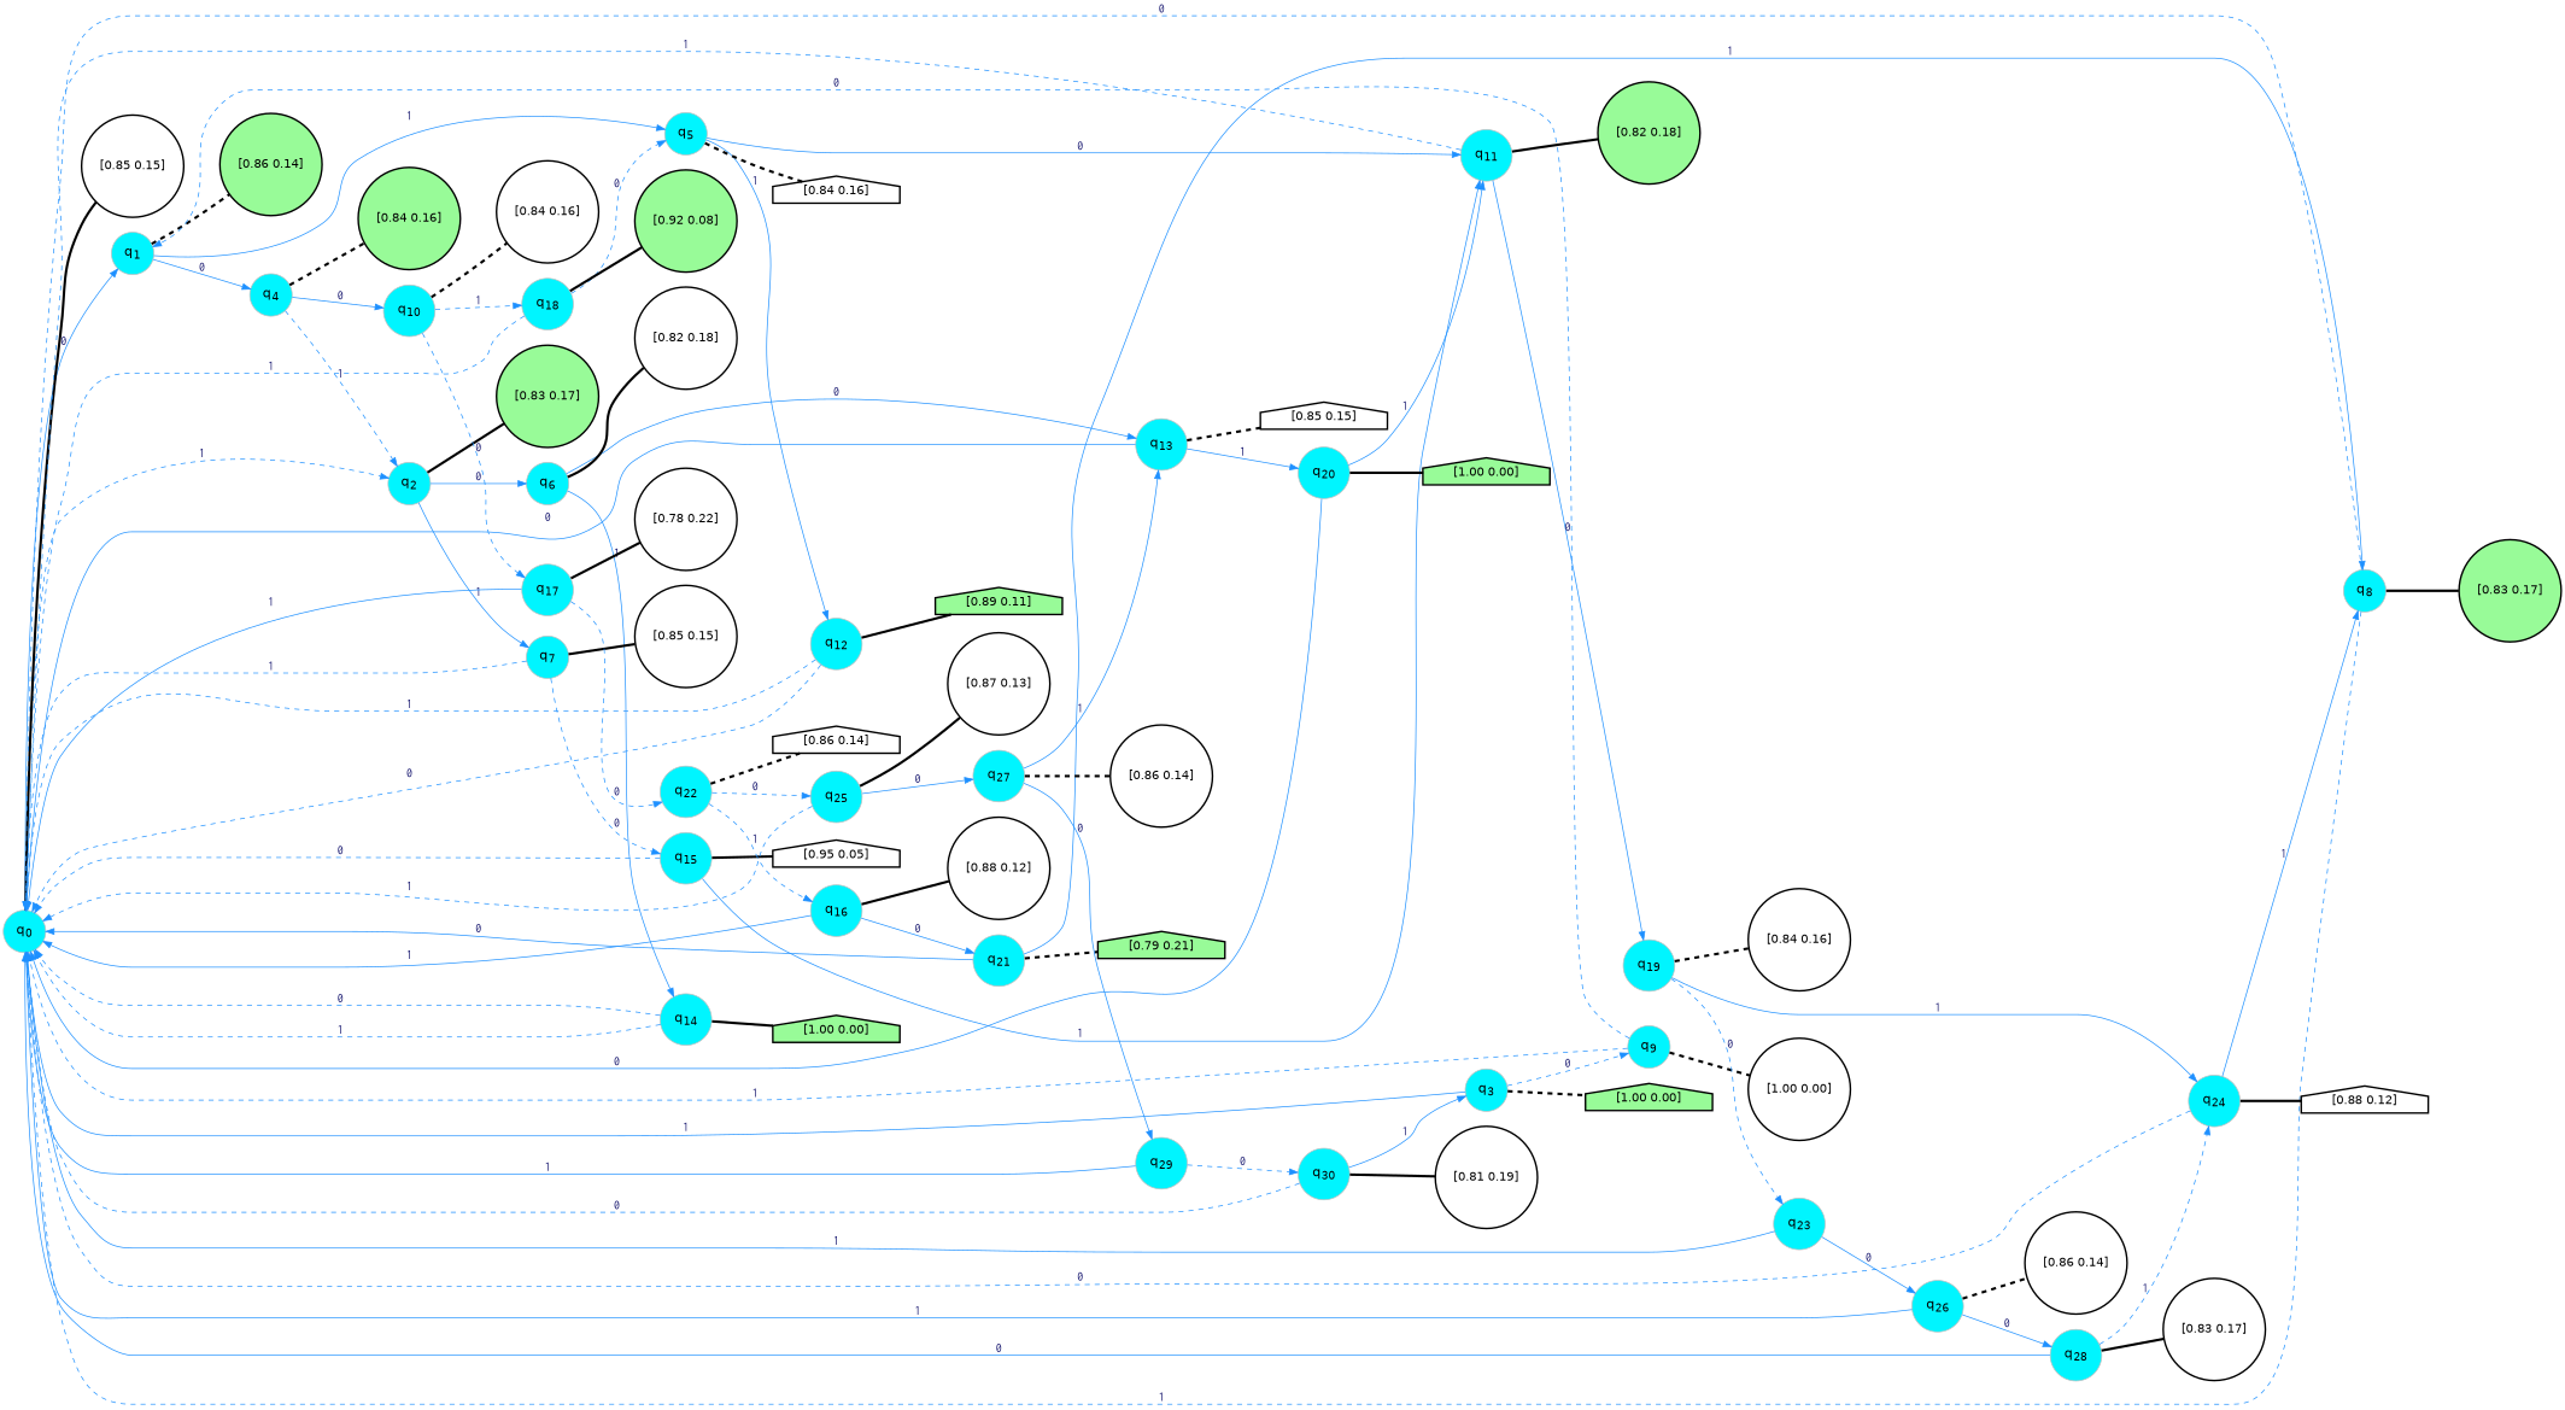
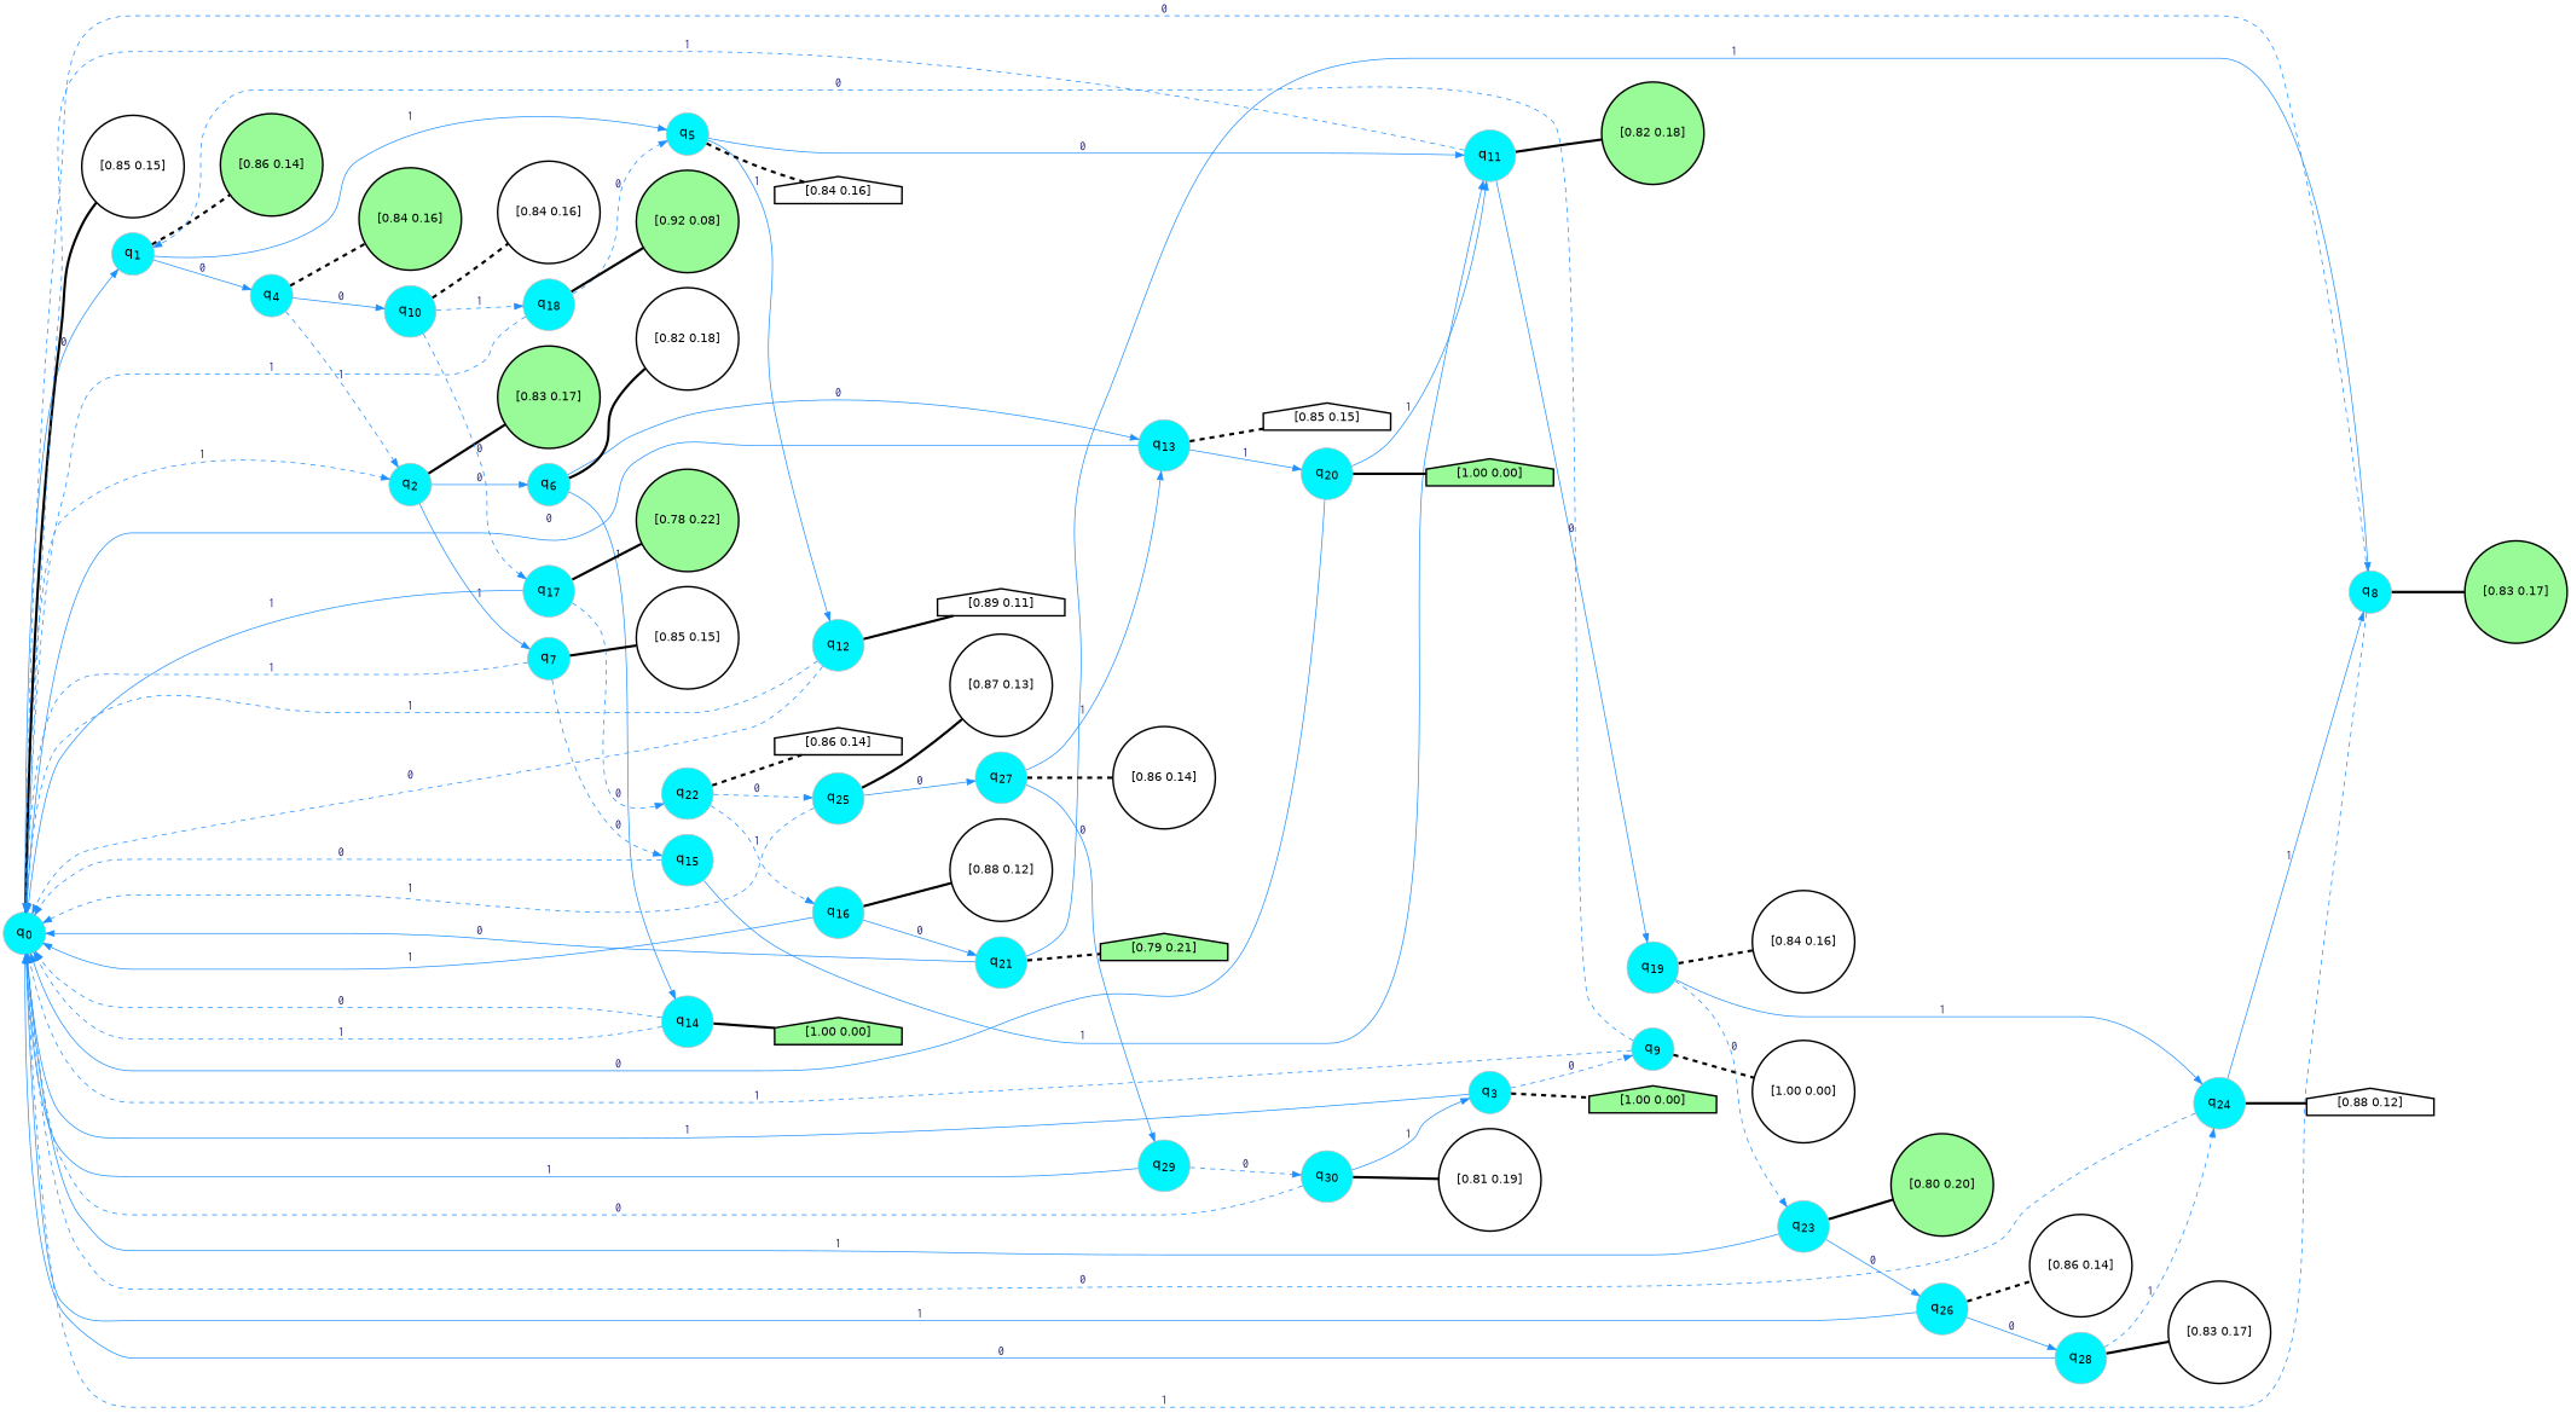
  digraph {
    rankdir=LR
    node [color=gray fillcolor=turquoise1 fontcolor=black fontname=Helvetica fontsize=16 fontweight=bold shape=circle style=filled]
    edge [arrowsize=1 color=dodgerblue1 fontcolor=midnightblue fontname=courier fontweight=bold penwidth=1 style=bold weight=20]
    n1 [label=<q<SUB>0</SUB>>]
    n2 [label=<q<SUB>1</SUB>>]
    n3 [label=<q<SUB>2</SUB>>]
    n4 [color=black fillcolor=white fontsize=14 label="[0.85 0.15]" penwidth=2]
    n5 [label=<q<SUB>4</SUB>>]
    n6 [label=<q<SUB>5</SUB>>]
    n7 [color=black fillcolor=palegreen fontsize=14 label="[0.86 0.14]" penwidth=2]
    n8 [label=<q<SUB>6</SUB>>]
    n9 [label=<q<SUB>7</SUB>>]
    n10 [color=black fillcolor=palegreen fontsize=14 label="[0.83 0.17]" penwidth=2]
    n11 [label=<q<SUB>10</SUB>>]
    n12 [color=black fillcolor=palegreen fontsize=14 label="[0.84 0.16]" penwidth=2]
    n13 [label=<q<SUB>11</SUB>>]
    n14 [label=<q<SUB>12</SUB>>]
    n15 [color=black fillcolor=white fontsize=14 label="[0.84 0.16]" penwidth=2 shape=house]
    n16 [label=<q<SUB>13</SUB>>]
    n17 [label=<q<SUB>14</SUB>>]
    n18 [color=black fillcolor=white fontsize=14 label="[0.82 0.18]" penwidth=2]
    n19 [label=<q<SUB>15</SUB>>]
    n20 [color=black fillcolor=white fontsize=14 label="[0.85 0.15]" penwidth=2]
    n21 [label=<q<SUB>3</SUB>>]
    n22 [label=<q<SUB>9</SUB>>]
    n23 [color=black fillcolor=palegreen fontsize=14 label="[1.00 0.00]" penwidth=2 shape=house]
    n24 [color=black fillcolor=white fontsize=14 label="[1.00 0.00]" penwidth=2]
    n25 [label=<q<SUB>17</SUB>>]
    n26 [label=<q<SUB>18</SUB>>]
    n27 [color=black fillcolor=white fontsize=14 label="[0.84 0.16]" penwidth=2]
    n28 [label=<q<SUB>19</SUB>>]
    n29 [color=black fillcolor=palegreen fontsize=14 label="[0.82 0.18]" penwidth=2]
-   n30 [color=black fillcolor=palegreen fontsize=14 label="[0.89 0.11]" penwidth=2 shape=house]
+   n30 [color=black fillcolor=white fontsize=14 label="[0.89 0.11]" penwidth=2 shape=house]
    n31 [label=<q<SUB>20</SUB>>]
    n32 [color=black fillcolor=white fontsize=14 label="[0.85 0.15]" penwidth=2 shape=house]
    n33 [color=black fillcolor=palegreen fontsize=14 label="[1.00 0.00]" penwidth=2 shape=house]
-   n34 [color=black fillcolor=white fontsize=14 label="[0.95 0.05]" penwidth=2 shape=house]
    n35 [label=<q<SUB>8</SUB>>]
    n36 [color=black fillcolor=palegreen fontsize=14 label="[0.83 0.17]" penwidth=2]
    n37 [label=<q<SUB>22</SUB>>]
-   n38 [color=black fillcolor=white fontsize=14 label="[0.78 0.22]" penwidth=2]
+   n38 [color=black fillcolor=palegreen fontsize=14 label="[0.78 0.22]" penwidth=2]
    n39 [color=black fillcolor=palegreen fontsize=14 label="[0.92 0.08]" penwidth=2]
    n40 [label=<q<SUB>23</SUB>>]
    n41 [label=<q<SUB>24</SUB>>]
    n42 [color=black fillcolor=white fontsize=14 label="[0.84 0.16]" penwidth=2]
    n43 [color=black fillcolor=palegreen fontsize=14 label="[1.00 0.00]" penwidth=2 shape=house]
    n44 [label=<q<SUB>16</SUB>>]
    n45 [label=<q<SUB>21</SUB>>]
    n46 [color=black fillcolor=white fontsize=14 label="[0.88 0.12]" penwidth=2]
    n47 [color=black fillcolor=palegreen fontsize=14 label="[0.79 0.21]" penwidth=2 shape=house]
    n48 [label=<q<SUB>25</SUB>>]
    n49 [color=black fillcolor=white fontsize=14 label="[0.86 0.14]" penwidth=2 shape=house]
    n50 [label=<q<SUB>26</SUB>>]
+   n51 [color=black fillcolor=palegreen fontsize=14 label="[0.80 0.20]" penwidth=2]
    n52 [color=black fillcolor=white fontsize=14 label="[0.88 0.12]" penwidth=2 shape=house]
    n53 [label=<q<SUB>27</SUB>>]
    n54 [color=black fillcolor=white fontsize=14 label="[0.87 0.13]" penwidth=2]
    n55 [label=<q<SUB>28</SUB>>]
    n56 [color=black fillcolor=white fontsize=14 label="[0.86 0.14]" penwidth=2]
    n57 [label=<q<SUB>29</SUB>>]
    n58 [color=black fillcolor=white fontsize=14 label="[0.86 0.14]" penwidth=2]
    n59 [color=black fillcolor=white fontsize=14 label="[0.83 0.17]" penwidth=2]
    n60 [label=<q<SUB>30</SUB>>]
    n61 [color=black fillcolor=white fontsize=14 label="[0.81 0.19]" penwidth=2]
    n1 -> n2 [label=0]
    n1 -> n3 [label=1 style=dashed]
    n1 -> n4 [arrowhead=none color=black penwidth=3]
    n2 -> n5 [label=0]
    n2 -> n6 [label=1]
    n2 -> n7 [arrowhead=none color=black penwidth=3 style=dashed]
    n3 -> n8 [label=0]
    n3 -> n9 [label=1]
    n3 -> n10 [arrowhead=none color=black penwidth=3]
    n5 -> n3 [label=1 style=dashed]
    n5 -> n11 [label=0]
    n5 -> n12 [arrowhead=none color=black penwidth=3 style=dashed]
    n6 -> n13 [label=0]
    n6 -> n14 [label=1]
    n6 -> n15 [arrowhead=none color=black penwidth=3 style=dashed]
    n8 -> n16 [label=0]
    n8 -> n17 [label=1]
    n8 -> n18 [arrowhead=none color=black penwidth=3]
    n9 -> n1 [label=1 style=dashed]
    n9 -> n19 [label=0 style=dashed]
    n9 -> n20 [arrowhead=none color=black penwidth=3]
    n11 -> n25 [label=0 style=dashed]
    n11 -> n26 [label=1 style=dashed]
    n11 -> n27 [arrowhead=none color=black penwidth=3 style=dashed]
    n13 -> n1 [label=1 style=dashed]
    n13 -> n28 [label=0]
    n13 -> n29 [arrowhead=none color=black penwidth=3]
    n14 -> n1 [label=0 style=dashed]
    n14 -> n1 [label=1 style=dashed]
    n14 -> n30 [arrowhead=none color=black penwidth=3]
    n16 -> n1 [label=0]
    n16 -> n31 [label=1]
    n16 -> n32 [arrowhead=none color=black penwidth=3 style=dashed]
    n17 -> n1 [label=0 style=dashed]
    n17 -> n1 [label=1 style=dashed]
    n17 -> n33 [arrowhead=none color=black penwidth=3]
    n19 -> n1 [label=0 style=dashed]
    n19 -> n13 [label=1]
-   n19 -> n34 [arrowhead=none color=black penwidth=3]
    n21 -> n1 [label=1]
    n21 -> n22 [label=0 style=dashed]
    n21 -> n23 [arrowhead=none color=black penwidth=3 style=dashed]
    n22 -> n1 [label=1 style=dashed]
    n22 -> n2 [label=0 style=dashed]
    n22 -> n24 [arrowhead=none color=black penwidth=3 style=dashed]
    n25 -> n1 [label=1]
    n25 -> n37 [label=0 style=dashed]
    n25 -> n38 [arrowhead=none color=black penwidth=3]
    n26 -> n1 [label=1 style=dashed]
    n26 -> n6 [label=0 style=dashed]
    n26 -> n39 [arrowhead=none color=black penwidth=3]
    n28 -> n40 [label=0 style=dashed]
    n28 -> n41 [label=1]
    n28 -> n42 [arrowhead=none color=black penwidth=3 style=dashed]
    n31 -> n1 [label=0]
    n31 -> n13 [label=1]
    n31 -> n43 [arrowhead=none color=black penwidth=3]
    n35 -> n1 [label=0 style=dashed]
    n35 -> n1 [label=1 style=dashed]
    n35 -> n36 [arrowhead=none color=black penwidth=3]
    n37 -> n44 [label=1 style=dashed]
    n37 -> n48 [label=0 style=dashed]
    n37 -> n49 [arrowhead=none color=black penwidth=3 style=dashed]
    n40 -> n1 [label=1]
    n40 -> n50 [label=0]
+   n40 -> n51 [arrowhead=none color=black penwidth=3]
    n41 -> n1 [label=0 style=dashed]
    n41 -> n35 [label=1]
    n41 -> n52 [arrowhead=none color=black penwidth=3]
    n44 -> n1 [label=1]
    n44 -> n45 [label=0]
    n44 -> n46 [arrowhead=none color=black penwidth=3]
    n45 -> n1 [label=0]
    n45 -> n35 [label=1]
    n45 -> n47 [arrowhead=none color=black penwidth=3 style=dashed]
    n48 -> n1 [label=1 style=dashed]
    n48 -> n53 [label=0]
    n48 -> n54 [arrowhead=none color=black penwidth=3]
    n50 -> n1 [label=1]
    n50 -> n55 [label=0]
    n50 -> n56 [arrowhead=none color=black penwidth=3 style=dashed]
    n53 -> n16 [label=1]
    n53 -> n57 [label=0]
    n53 -> n58 [arrowhead=none color=black penwidth=3 style=dashed]
    n55 -> n1 [label=0]
    n55 -> n41 [label=1 style=dashed]
    n55 -> n59 [arrowhead=none color=black penwidth=3]
    n57 -> n1 [label=1]
    n57 -> n60 [label=0 style=dashed]
    n60 -> n1 [label=0 style=dashed]
    n60 -> n21 [label=1]
    n60 -> n61 [arrowhead=none color=black penwidth=3]
  }
